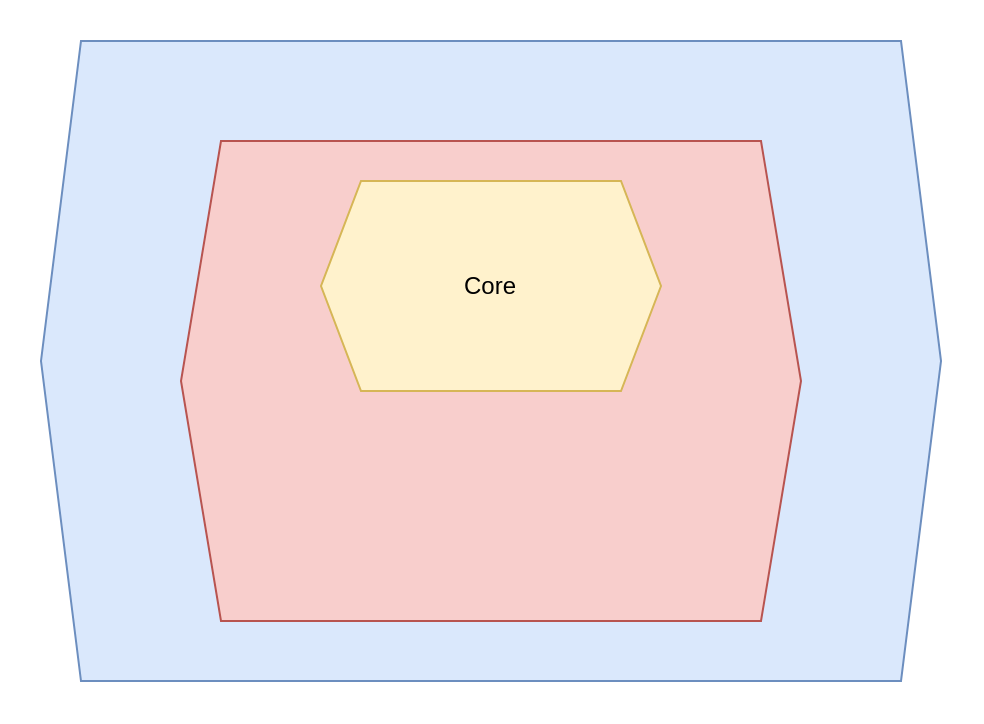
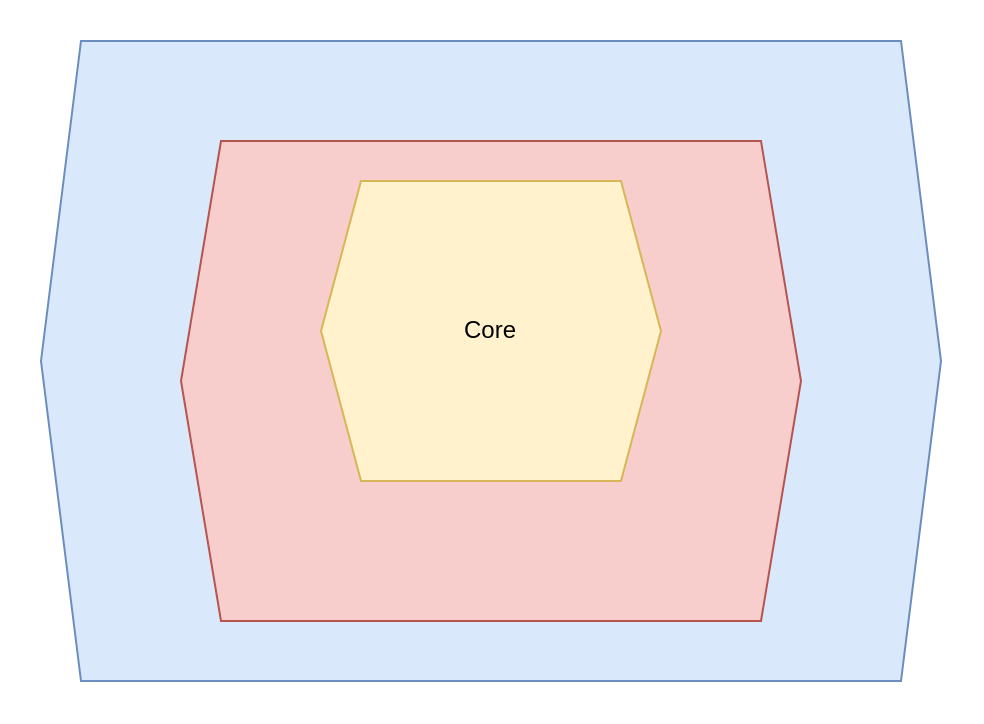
  <mxCell id="0" />
  <mxCell id="1" parent="0" />
  <mxCell id="2" value="" style="shape=hexagon;perimeter=hexagonPerimeter2;whiteSpace=wrap;html=1;fixedSize=1;fillColor=#dae8fc;strokeColor=#6c8ebf;" vertex="1" parent="1"><mxGeometry x="20" y="20" width="450" height="320" as="geometry" /></mxCell>
  <mxCell id="3" value="" style="shape=hexagon;perimeter=hexagonPerimeter2;whiteSpace=wrap;html=1;fixedSize=1;fillColor=#f8cecc;strokeColor=#b85450;" vertex="1" parent="1"><mxGeometry x="90" y="70" width="310" height="240" as="geometry" /></mxCell>
- <mxCell id="4" value="Core" style="shape=hexagon;perimeter=hexagonPerimeter2;whiteSpace=wrap;html=1;fixedSize=1;fillColor=#fff2cc;strokeColor=#d6b656;" vertex="1" parent="1"><mxGeometry x="160" y="90" width="170" height="105" as="geometry" /></mxCell>
+ <mxCell id="4" value="Core" style="shape=hexagon;perimeter=hexagonPerimeter2;whiteSpace=wrap;html=1;fixedSize=1;fillColor=#fff2cc;strokeColor=#d6b656;" vertex="1" parent="1"><mxGeometry x="160" y="90" width="170" height="150" as="geometry" /></mxCell>
